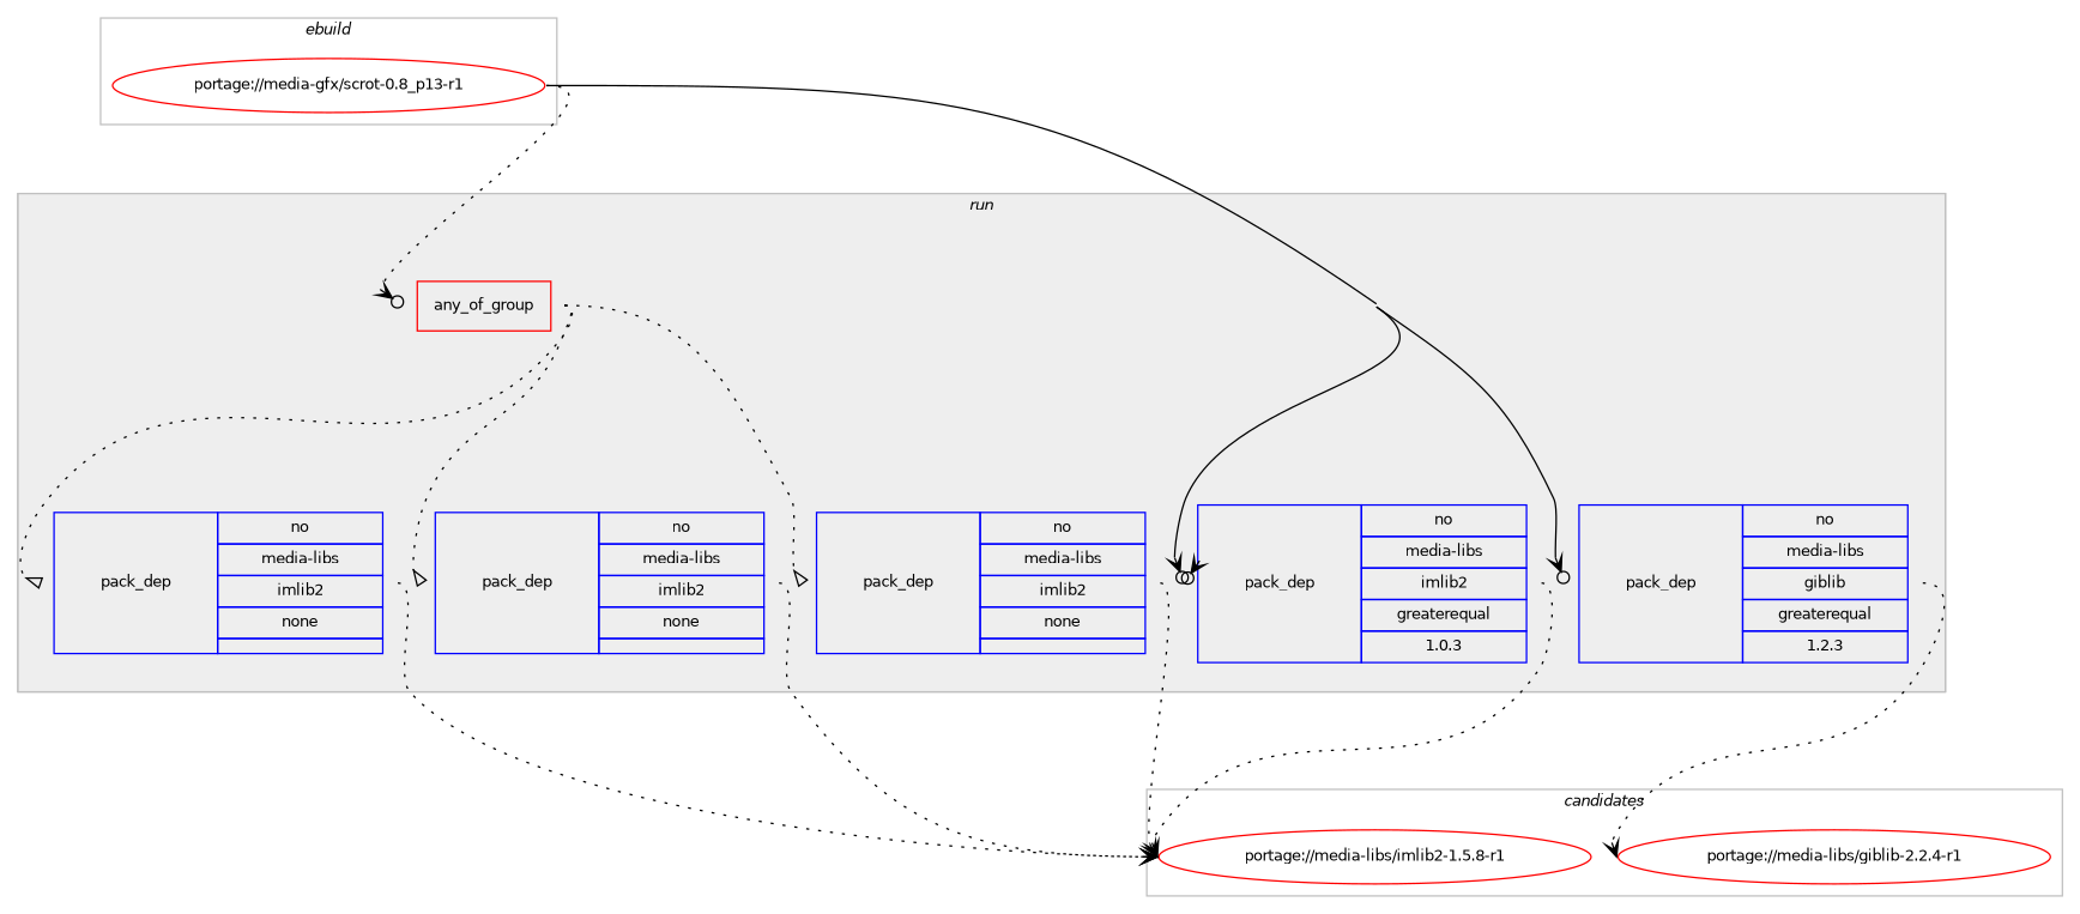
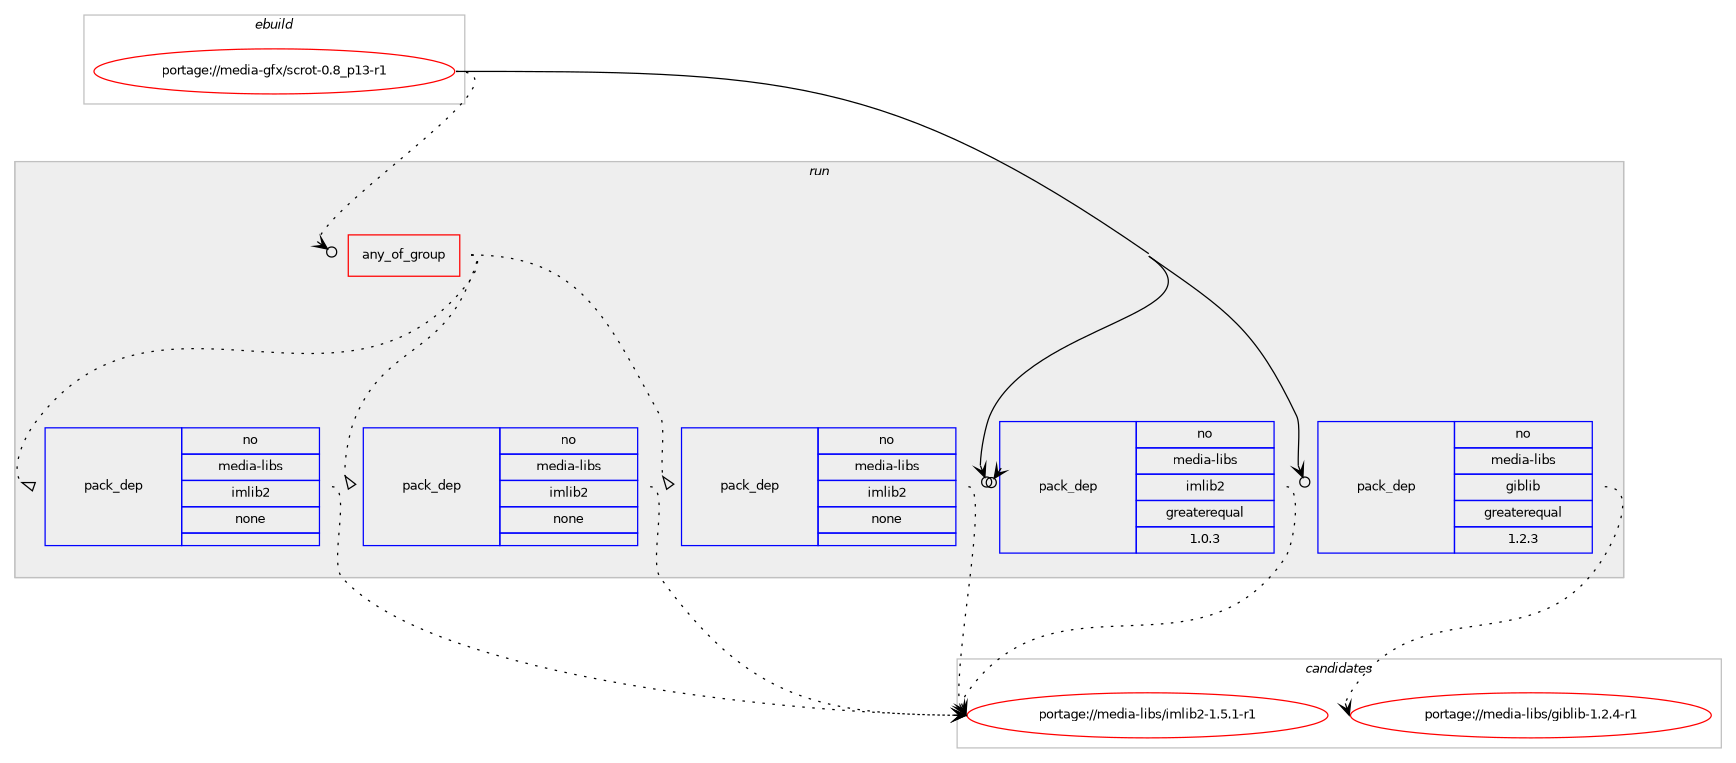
  digraph {
    compound=true
    concentrate=true
    fontname=Helvetica
    fontsize=10
    newrank=true
    rankdir=TB
    ranksep=1.5
    node [color=blue fontname=Helvetica fontsize=10 shape=none]
    edge [arrowhead=vee headport=w style=dotted tailport=e weight=20]
    n1 [color=red label="portage://media-gfx/scrot-0.8_p13-r1" width=4 shape=""]
    n2 [label=<<TABLE BORDER="0" CELLBORDER="1" CELLSPACING="0" CELLPADDING="4" WIDTH="220"><TR><TD ROWSPAN="6" CELLPADDING="30">pack_dep</TD></TR><TR><TD WIDTH="110">no</TD></TR><TR><TD>media-libs</TD></TR><TR><TD>imlib2</TD></TR><TR><TD>none</TD></TR><TR><TD></TD></TR></TABLE>>]
    n3 [label=<<TABLE BORDER="0" CELLBORDER="1" CELLSPACING="0" CELLPADDING="4" WIDTH="220"><TR><TD ROWSPAN="6" CELLPADDING="30">pack_dep</TD></TR><TR><TD WIDTH="110">no</TD></TR><TR><TD>media-libs</TD></TR><TR><TD>imlib2</TD></TR><TR><TD>none</TD></TR><TR><TD></TD></TR></TABLE>>]
    n4 [label=<<TABLE BORDER="0" CELLBORDER="1" CELLSPACING="0" CELLPADDING="4" WIDTH="220"><TR><TD ROWSPAN="6" CELLPADDING="30">pack_dep</TD></TR><TR><TD WIDTH="110">no</TD></TR><TR><TD>media-libs</TD></TR><TR><TD>imlib2</TD></TR><TR><TD>none</TD></TR><TR><TD></TD></TR></TABLE>>]
    n5 [color=red label=<<TABLE BORDER="0" CELLBORDER="1" CELLSPACING="0" CELLPADDING="4"><TR><TD CELLPADDING="10">any_of_group</TD></TR></TABLE>>]
    n6 [label=<<TABLE BORDER="0" CELLBORDER="1" CELLSPACING="0" CELLPADDING="4" WIDTH="220"><TR><TD ROWSPAN="6" CELLPADDING="30">pack_dep</TD></TR><TR><TD WIDTH="110">no</TD></TR><TR><TD>media-libs</TD></TR><TR><TD>giblib</TD></TR><TR><TD>greaterequal</TD></TR><TR><TD>1.2.3</TD></TR></TABLE>>]
    n7 [label=<<TABLE BORDER="0" CELLBORDER="1" CELLSPACING="0" CELLPADDING="4" WIDTH="220"><TR><TD ROWSPAN="6" CELLPADDING="30">pack_dep</TD></TR><TR><TD WIDTH="110">no</TD></TR><TR><TD>media-libs</TD></TR><TR><TD>imlib2</TD></TR><TR><TD>greaterequal</TD></TR><TR><TD>1.0.3</TD></TR></TABLE>>]
-   n8 [color=red label="portage://media-libs/imlib2-1.5.8-r1" width=4 shape=""]
-   n9 [color=red label="portage://media-libs/giblib-2.2.4-r1" width=4 shape=""]
+   n8 [color=red label="portage://media-libs/imlib2-1.5.1-r1" width=4 shape=""]
+   n9 [color=red label="portage://media-libs/giblib-1.2.4-r1" width=4 shape=""]
    subgraph cluster_1 {
      color=gray
      label=<<i>ebuild</i>>
      rank=same
      n1
    }
    subgraph cluster_2 {
      color=gray
      label=<<i>dependencies</i>>
      subgraph cluster_3 {
        color=gray
        fillcolor="#eeeeee"
        label=<<i>compile</i>>
        style=filled
      }
      subgraph cluster_4 {
        color=gray
        fillcolor="#eeeeee"
        label=<<i>compile and run</i>>
        style=filled
        subgraph sub_5 {
          color=gray
          fillcolor="#eeeeee"
          label=<<i>compile and run</i>>
          style=filled
          n5
          subgraph sub_6 {
            color=gray
            fillcolor="#eeeeee"
            label=<<i>compile and run</i>>
            style=filled
            n2
          }
          subgraph sub_7 {
            color=gray
            fillcolor="#eeeeee"
            label=<<i>compile and run</i>>
            style=filled
            n3
          }
          subgraph sub_8 {
            color=gray
            fillcolor="#eeeeee"
            label=<<i>compile and run</i>>
            style=filled
            n4
          }
        }
        subgraph sub_9 {
          color=gray
          fillcolor="#eeeeee"
          label=<<i>compile and run</i>>
          style=filled
          n6
        }
        subgraph sub_10 {
          color=gray
          fillcolor="#eeeeee"
          label=<<i>compile and run</i>>
          style=filled
          n7
        }
      }
      subgraph cluster_11 {
        color=gray
        fillcolor="#eeeeee"
        label=<<i>run</i>>
        style=filled
      }
    }
    subgraph cluster_12 {
      color=gray
      label=<<i>candidates</i>>
      rank=same
      subgraph sub_13 {
        color=black
        label=<<i>candidates</i>>
        nodesep=1
        rank=same
        n8
      }
      subgraph sub_14 {
        color=black
        label=<<i>candidates</i>>
        nodesep=1
        rank=same
        n8
      }
      subgraph sub_15 {
        color=black
        label=<<i>candidates</i>>
        nodesep=1
        rank=same
        n8
      }
      subgraph sub_16 {
        color=black
        label=<<i>candidates</i>>
        nodesep=1
        rank=same
        n9
      }
      subgraph sub_17 {
        color=black
        label=<<i>candidates</i>>
        nodesep=1
        rank=same
        n8
      }
    }
    n1 -> n5 [arrowhead=odotvee]
    n1 -> n6 [arrowhead=odotvee style=solid]
    n1 -> n7 [arrowhead=odotvee style=solid]
    n2 -> n8 [weight=100]
    n3 -> n8 [weight=100]
    n4 -> n8 [weight=100]
    n5 -> n2 [arrowhead=oinv]
    n5 -> n3 [arrowhead=oinv]
    n5 -> n4 [arrowhead=oinv]
    n6 -> n9 [weight=100]
    n7 -> n8 [weight=100]
  }
